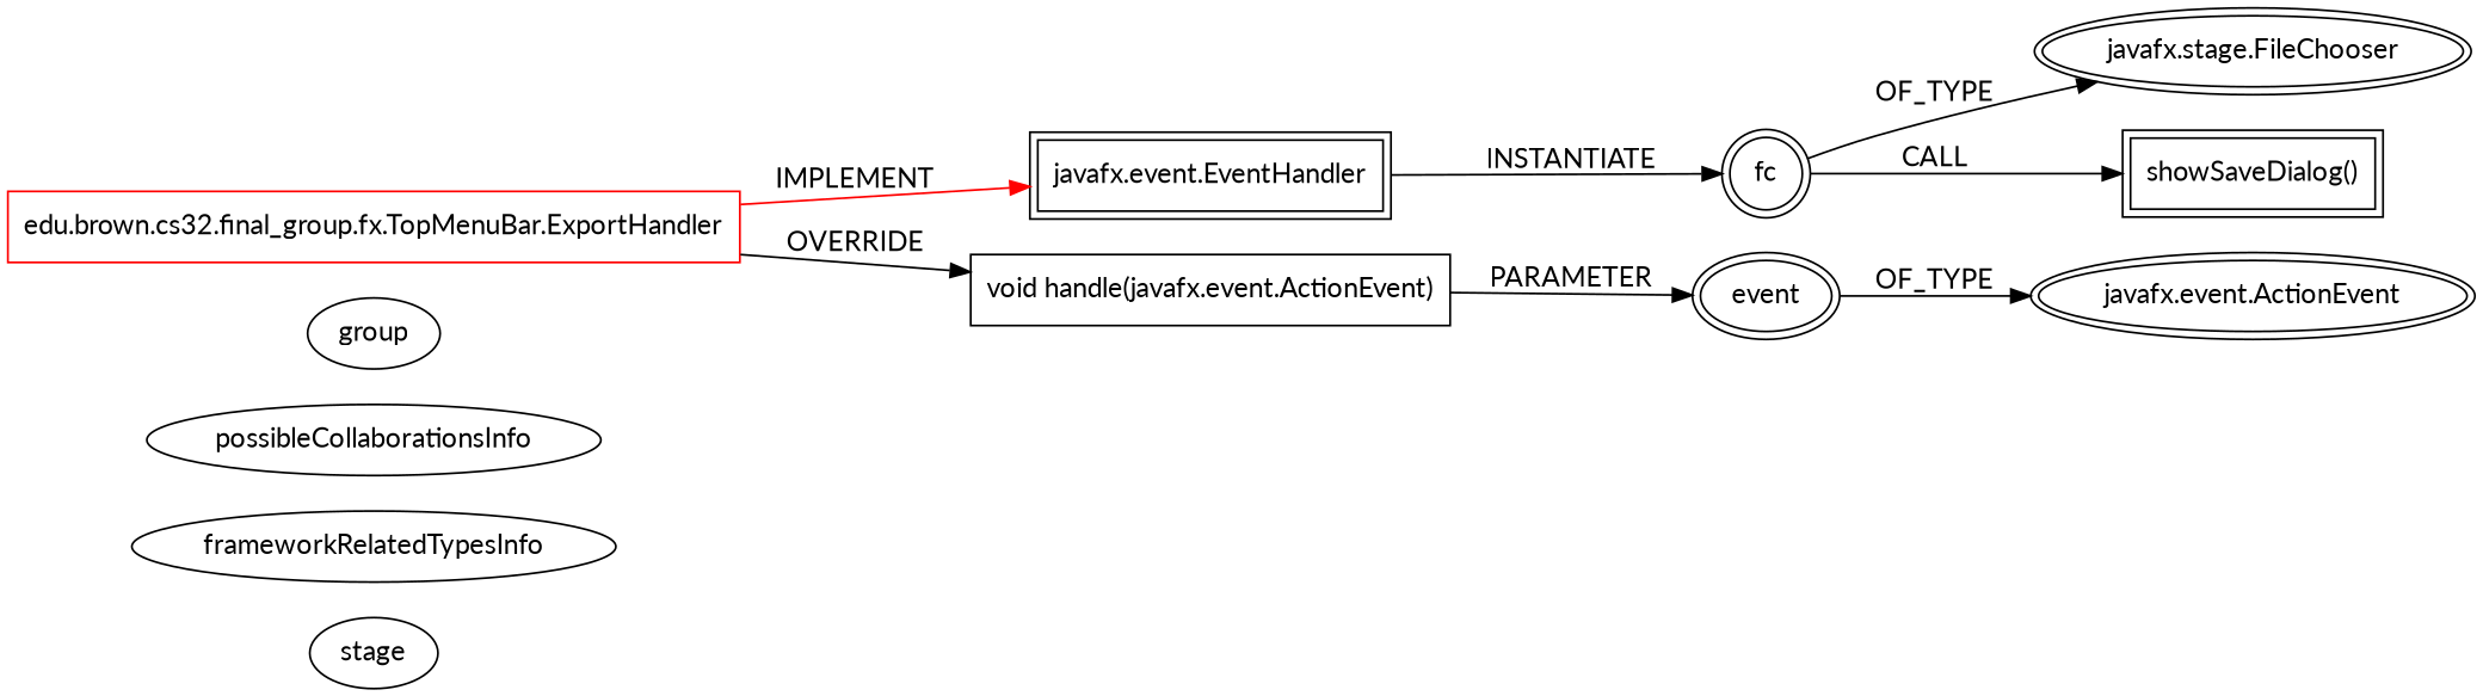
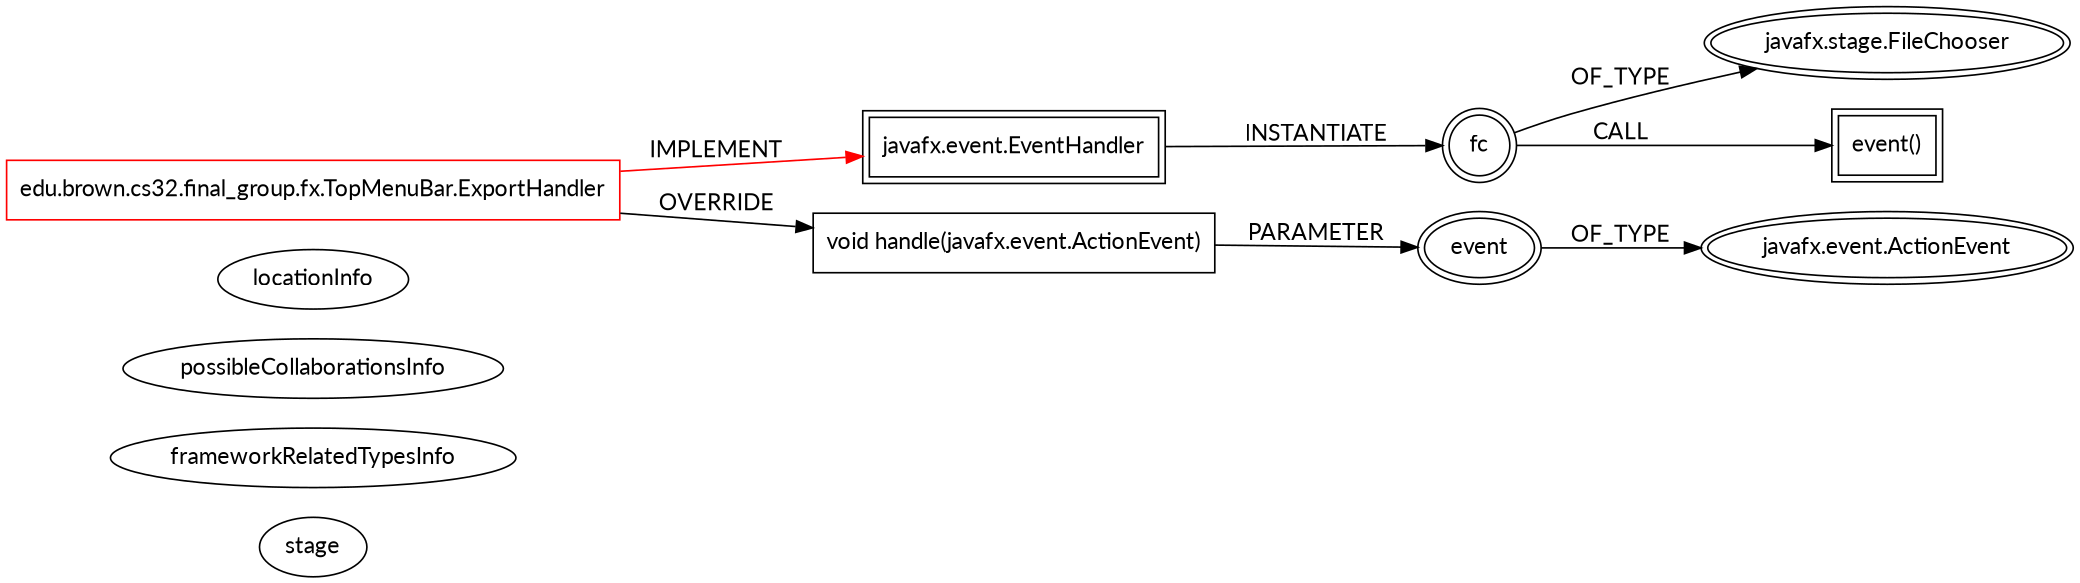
  digraph {
    fontname=Lato
    rankdir=LR
    node [fontname=Lato isFrameworkType=true]
    edge [fontname=Lato]
    n1 [category=extension_graph graphId=3219 isAnonymous=false label=stage possibleRelation=false isFrameworkType=""]
    frameworkRelatedTypesInfo [0="javafx.event.EventHandler" isFrameworkType=""]
    possibleCollaborationsInfo [isFrameworkType=""]
-   locationInfo [contextSignature=ExportHandler filePath="/ireardon-cs32-final/cs32-final-master/src/edu/brown/cs32/final_group/fx/TopMenuBar.java" graphId=3219 projectName="ireardon-cs32-final" label=group isFrameworkType=""]
+   locationInfo [contextSignature=ExportHandler filePath="/ireardon-cs32-final/cs32-final-master/src/edu/brown/cs32/final_group/fx/TopMenuBar.java" graphId=3219 projectName="ireardon-cs32-final" isFrameworkType=""]
    n5 [color=red isFrameworkType=false label="edu.brown.cs32.final_group.fx.TopMenuBar.ExportHandler" shape=box vertexType=ROOT_CLIENT_CLASS_DECLARATION]
    n6 [label="javafx.event.EventHandler" peripheries=2 shape=box vertexType=FRAMEWORK_INTERFACE_TYPE]
    n7 [isFrameworkType=false label="void handle(javafx.event.ActionEvent)" shape=box vertexType=OVERRIDING_METHOD_DECLARATION]
    n8 [label=fc peripheries=2 shape=circle vertexType=VARIABLE_EXPRESION]
    n9 [label=event peripheries=2 vertexType=PARAMETER_DECLARATION]
    n10 [label="javafx.event.ActionEvent" peripheries=2 vertexType=FRAMEWORK_CLASS_TYPE]
    n11 [label="javafx.stage.FileChooser" peripheries=2 vertexType=FRAMEWORK_CLASS_TYPE]
-   n12 [label="showSaveDialog()" peripheries=2 shape=box vertexType=INSIDE_CALL]
+   n12 [label="event()" peripheries=2 shape=box vertexType=INSIDE_CALL]
    n5 -> n6 [color=red label=IMPLEMENT]
    n5 -> n7 [label=OVERRIDE]
    n6 -> n8 [label=INSTANTIATE]
    n7 -> n9 [label=PARAMETER]
    n8 -> n11 [label=OF_TYPE]
    n8 -> n12 [label=CALL]
    n9 -> n10 [label=OF_TYPE]
  }
